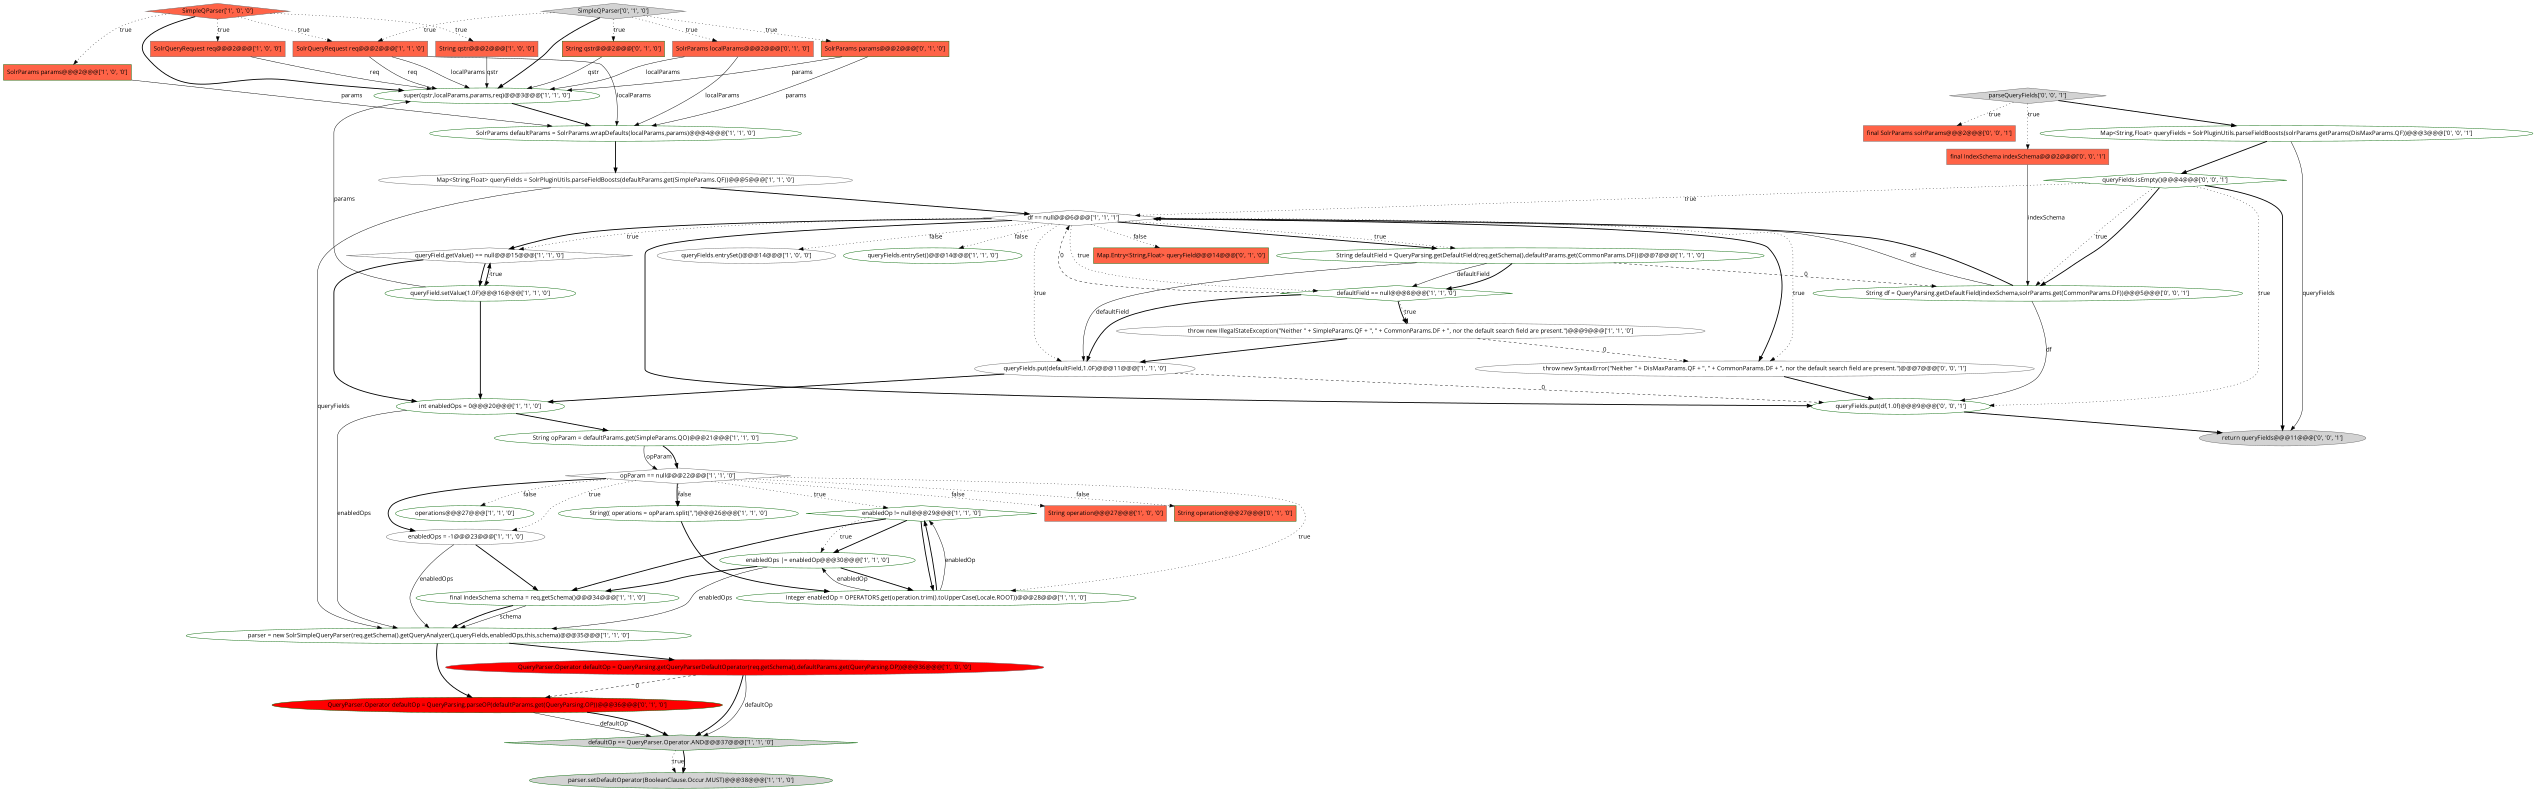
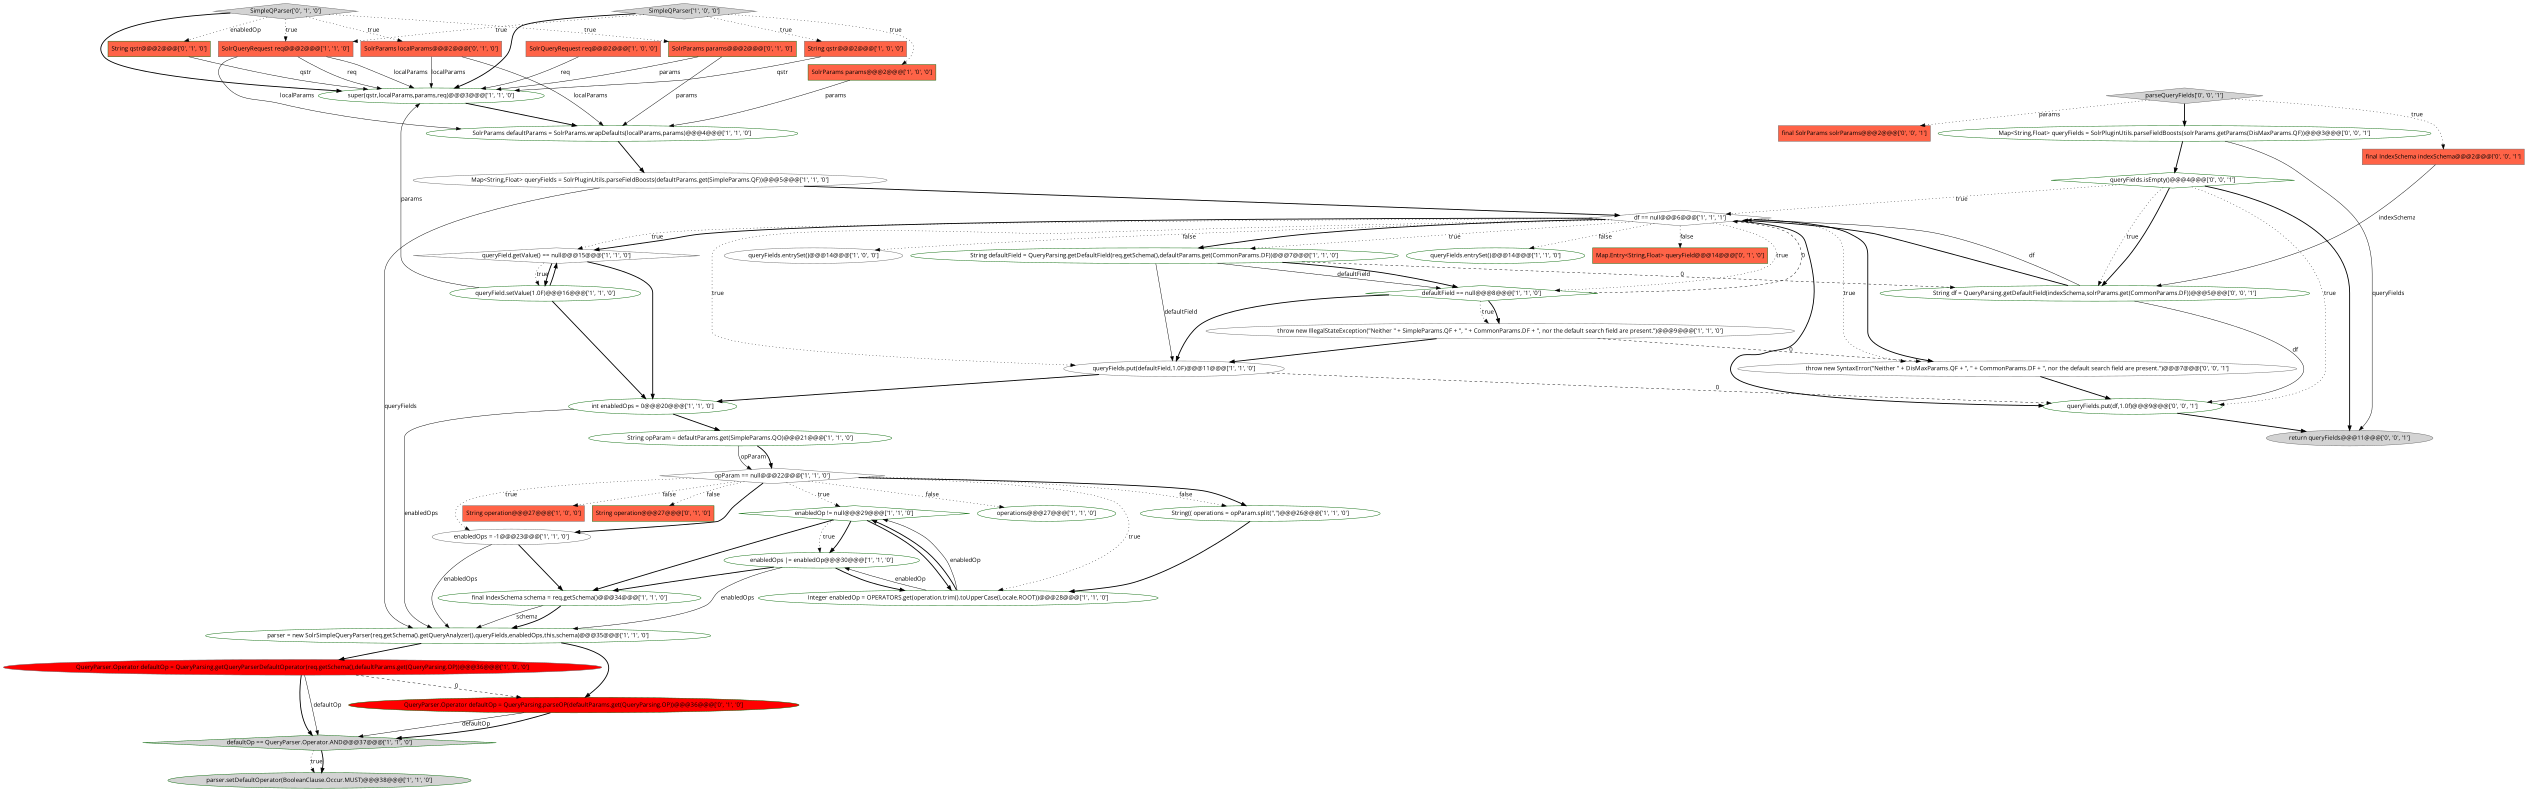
  digraph {
    fontname="Open Sans"
    node [color=darkgreen fillcolor=white fontname="Open Sans" shape=ellipse style=filled]
    edge [fontname="Open Sans" style=bold]
    n1 [fillcolor=tomato label="SolrParams params@@@2@@@['0', '1', '0']" shape=box]
    n2 [label="super(qstr,localParams,params,req)@@@3@@@['1', '1', '0']"]
    n3 [label="SolrParams defaultParams = SolrParams.wrapDefaults(localParams,params)@@@4@@@['1', '1', '0']"]
    n4 [color=gray40 label="Map<String,Float> queryFields = SolrPluginUtils.parseFieldBoosts(defaultParams.get(SimpleParams.QF))@@@5@@@['1', '1', '0']"]
    n5 [label="defaultField == null@@@8@@@['1', '1', '0']" shape=diamond]
    n6 [color=gray40 label="df == null@@@6@@@['1', '1', '1']" shape=diamond]
    n7 [color=gray40 label="queryFields.put(defaultField,1.0F)@@@11@@@['1', '1', '0']"]
    n8 [color=gray40 label="throw new IllegalStateException(\"Neither \" + SimpleParams.QF + \", \" + CommonParams.DF + \", nor the default search field are present.\")@@@9@@@['1', '1', '0']"]
    n9 [label="queryFields.put(df,1.0f)@@@9@@@['0', '0', '1']"]
    n10 [color=gray40 label="throw new SyntaxError(\"Neither \" + DisMaxParams.QF + \", \" + CommonParams.DF + \", nor the default search field are present.\")@@@7@@@['0', '0', '1']"]
    n11 [color=gray40 label="queryField.getValue() == null@@@15@@@['1', '1', '0']" shape=diamond]
    n12 [color=gray40 label="queryFields.entrySet()@@@14@@@['1', '0', '0']"]
    n13 [label="String defaultField = QueryParsing.getDefaultField(req.getSchema(),defaultParams.get(CommonParams.DF))@@@7@@@['1', '1', '0']"]
    n14 [label="queryFields.entrySet()@@@14@@@['1', '1', '0']"]
    n15 [fillcolor=tomato label="Map.Entry<String,Float> queryField@@@14@@@['0', '1', '0']" shape=box]
    n16 [label="int enabledOps = 0@@@20@@@['1', '1', '0']"]
    n17 [color=gray40 fillcolor=lightgray label="SimpleQParser['0', '1', '0']" shape=diamond]
    n18 [color=gray40 fillcolor=tomato label="SolrParams localParams@@@2@@@['0', '1', '0']" shape=box]
    n19 [fillcolor=tomato label="String qstr@@@2@@@['0', '1', '0']" shape=box]
    n20 [color=gray40 fillcolor=tomato label="SolrQueryRequest req@@@2@@@['1', '1', '0']" shape=box]
    n21 [label="String df = QueryParsing.getDefaultField(indexSchema,solrParams.get(CommonParams.DF))@@@5@@@['0', '0', '1']"]
    n22 [color=gray40 fillcolor=lightgray label="return queryFields@@@11@@@['0', '0', '1']"]
    n23 [label="enabledOp != null@@@29@@@['1', '1', '0']" shape=diamond]
    n24 [label="final IndexSchema schema = req.getSchema()@@@34@@@['1', '1', '0']"]
    n25 [label="enabledOps |= enabledOp@@@30@@@['1', '1', '0']"]
    n26 [label="Integer enabledOp = OPERATORS.get(operation.trim().toUpperCase(Locale.ROOT))@@@28@@@['1', '1', '0']"]
    n27 [label="parser = new SolrSimpleQueryParser(req.getSchema().getQueryAnalyzer(),queryFields,enabledOps,this,schema)@@@35@@@['1', '1', '0']"]
    n28 [color=gray40 fillcolor=red label="QueryParser.Operator defaultOp = QueryParsing.getQueryParserDefaultOperator(req.getSchema(),defaultParams.get(QueryParsing.OP))@@@36@@@['1', '0', '0']"]
    n29 [fillcolor=red label="QueryParser.Operator defaultOp = QueryParsing.parseOP(defaultParams.get(QueryParsing.OP))@@@36@@@['0', '1', '0']"]
    n30 [fillcolor=lightgray label="defaultOp == QueryParser.Operator.AND@@@37@@@['1', '1', '0']" shape=diamond]
    n31 [label="Map<String,Float> queryFields = SolrPluginUtils.parseFieldBoosts(solrParams.getParams(DisMaxParams.QF))@@@3@@@['0', '0', '1']"]
    n32 [label="queryFields.isEmpty()@@@4@@@['0', '0', '1']" shape=diamond]
    n33 [color=gray40 fillcolor=tomato label="SolrQueryRequest req@@@2@@@['1', '0', '0']" shape=box]
    n34 [fillcolor=tomato label="SolrParams params@@@2@@@['1', '0', '0']" shape=box]
    n35 [label="queryField.setValue(1.0F)@@@16@@@['1', '1', '0']"]
    n36 [label="String opParam = defaultParams.get(SimpleParams.QO)@@@21@@@['1', '1', '0']"]
    n37 [fillcolor=lightgray label="parser.setDefaultOperator(BooleanClause.Occur.MUST)@@@38@@@['1', '1', '0']"]
    n38 [label="String(( operations = opParam.split(\",\")@@@26@@@['1', '1', '0']"]
    n39 [color=gray40 fillcolor=tomato label="String operation@@@27@@@['1', '0', '0']" shape=box]
    n40 [fillcolor=tomato label="String operation@@@27@@@['0', '1', '0']" shape=box]
    n41 [color=gray40 fillcolor=lightgray label="parseQueryFields['0', '0', '1']" shape=diamond]
    n42 [color=gray40 fillcolor=tomato label="final SolrParams solrParams@@@2@@@['0', '0', '1']" shape=box]
    n43 [color=gray40 fillcolor=tomato label="final IndexSchema indexSchema@@@2@@@['0', '0', '1']" shape=box]
    n44 [color=gray40 fillcolor=tomato label="String qstr@@@2@@@['1', '0', '0']" shape=box]
    n45 [color=gray40 label="enabledOps = -1@@@23@@@['1', '1', '0']"]
    n46 [label="operations@@@27@@@['1', '1', '0']"]
    n47 [color=gray40 label="opParam == null@@@22@@@['1', '1', '0']" shape=diamond]
-   n48 [color=gray40 fillcolor=tomato label="SimpleQParser['1', '0', '0']" shape=diamond]
+   n48 [color=gray40 fillcolor=lightgray label="SimpleQParser['1', '0', '0']" shape=diamond]
    n1 -> n2 [label=params style=solid]
    n1 -> n3 [label=params style=solid]
    n2 -> n3
    n3 -> n4
    n4 -> n6
    n4 -> n27 [label=queryFields style=solid]
    n5 -> n6 [label=0 style=dashed]
    n5 -> n7
    n5 -> n8 [label=true style=dotted]
    n5 -> n8
    n6 -> n5 [label=true style=dotted]
    n6 -> n7 [label=true style=dotted]
    n6 -> n9
    n6 -> n10
    n6 -> n10 [label=true style=dotted]
    n6 -> n11 [label=true style=dotted]
    n6 -> n11
    n6 -> n12 [label=false style=dotted]
    n6 -> n13
    n6 -> n13 [label=true style=dotted]
    n6 -> n14 [label=false style=dotted]
    n6 -> n15 [label=false style=dotted]
    n7 -> n9 [label=0 style=dashed]
    n7 -> n16
    n8 -> n7
    n8 -> n10 [label=0 style=dashed]
    n9 -> n22
    n10 -> n9
    n11 -> n16
    n11 -> n35
    n11 -> n35 [label=true style=dotted]
    n13 -> n5 [label=defaultField style=solid]
    n13 -> n5
    n13 -> n7 [label=defaultField style=solid]
    n13 -> n21 [label=0 style=dashed]
    n16 -> n27 [label=enabledOps style=solid]
    n16 -> n36
    n17 -> n1 [label=true style=dotted]
    n17 -> n2
    n17 -> n18 [label=true style=dotted]
-   n17 -> n19 [label=true style=dotted]
+   n17 -> n19 [label=enabledOp style=dotted]
    n17 -> n20 [label=true style=dotted]
    n18 -> n2 [label=localParams style=solid]
    n18 -> n3 [label=localParams style=solid]
    n19 -> n2 [label=qstr style=solid]
    n20 -> n2 [label=req style=solid]
    n20 -> n2 [label=localParams style=solid]
    n20 -> n3 [label=localParams style=solid]
    n21 -> n6 [label=df style=solid]
    n21 -> n6
    n21 -> n9 [label=df style=solid]
    n23 -> n24
    n23 -> n25
    n23 -> n25 [label=true style=dotted]
    n23 -> n26
    n24 -> n27 [label=schema style=solid]
    n24 -> n27
    n25 -> n24
    n25 -> n26
    n25 -> n27 [label=enabledOps style=solid]
    n26 -> n23 [label=enabledOp style=solid]
    n26 -> n23
    n26 -> n25 [label=enabledOp style=solid]
    n27 -> n28
    n27 -> n29
    n28 -> n29 [label=0 style=dashed]
    n28 -> n30
    n28 -> n30 [label=defaultOp style=solid]
    n29 -> n30 [label=defaultOp style=solid]
    n29 -> n30
    n30 -> n37 [label=true style=dotted]
    n30 -> n37
    n31 -> n22 [label=queryFields style=solid]
    n31 -> n32
    n32 -> n6 [label=true style=dotted]
    n32 -> n9 [label=true style=dotted]
    n32 -> n21 [label=true style=dotted]
    n32 -> n21
    n32 -> n22
    n33 -> n2 [label=req style=solid]
    n34 -> n3 [label=params style=solid]
    n35 -> n2 [label=params style=solid]
    n35 -> n11
    n35 -> n16
    n36 -> n47 [label=opParam style=solid]
    n36 -> n47
    n38 -> n26
    n41 -> n31
-   n41 -> n42 [label=true style=dotted]
+   n41 -> n42 [label=params style=dotted]
    n41 -> n43 [label=true style=dotted]
    n43 -> n21 [label=indexSchema style=solid]
    n44 -> n2 [label=qstr style=solid]
    n45 -> n24
    n45 -> n27 [label=enabledOps style=solid]
    n47 -> n23 [label=true style=dotted]
    n47 -> n26 [label=true style=dotted]
    n47 -> n38
    n47 -> n38 [label=false style=dotted]
    n47 -> n39 [label=false style=dotted]
    n47 -> n40 [label=false style=dotted]
    n47 -> n45
    n47 -> n45 [label=true style=dotted]
    n47 -> n46 [label=false style=dotted]
    n48 -> n2
    n48 -> n20 [label=true style=dotted]
-   n48 -> n33 [label=true style=dotted]
    n48 -> n34 [label=true style=dotted]
    n48 -> n44 [label=true style=dotted]
  }
